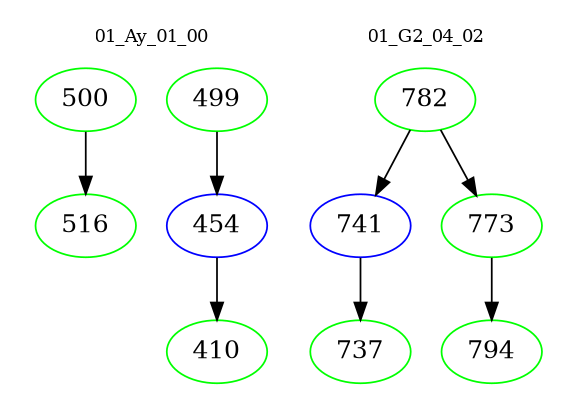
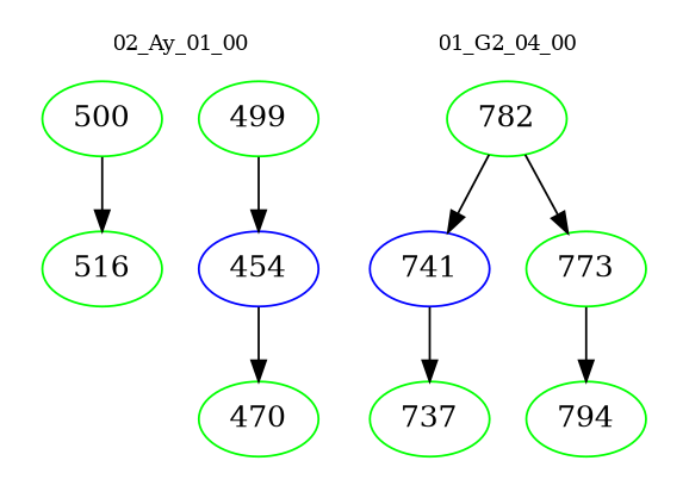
  digraph {
    node [color=green]
    edge [color=black]
    n1 [label=499]
    n2 [color=blue label=454]
    n3 [label=500]
-   n4 [label=410]
+   n4 [label=470]
    n5 [label=516]
    n6 [label=782]
    n7 [color=blue label=741]
    n8 [label=773]
    n9 [label=737]
    n10 [label=794]
    subgraph cluster_1 {
      color=white
      fontsize=10
-     label="01_Ay_01_00"
+     label="02_Ay_01_00"
      n1
      n2
      n3
      n4
      n5
    }
    subgraph cluster_2 {
      color=white
      fontsize=10
-     label="01_G2_04_02"
+     label="01_G2_04_00"
      n6
      n7
      n8
      n9
      n10
    }
    n1 -> n2
    n2 -> n4
    n3 -> n5
    n6 -> n7
    n6 -> n8
    n7 -> n9
    n8 -> n10
  }
